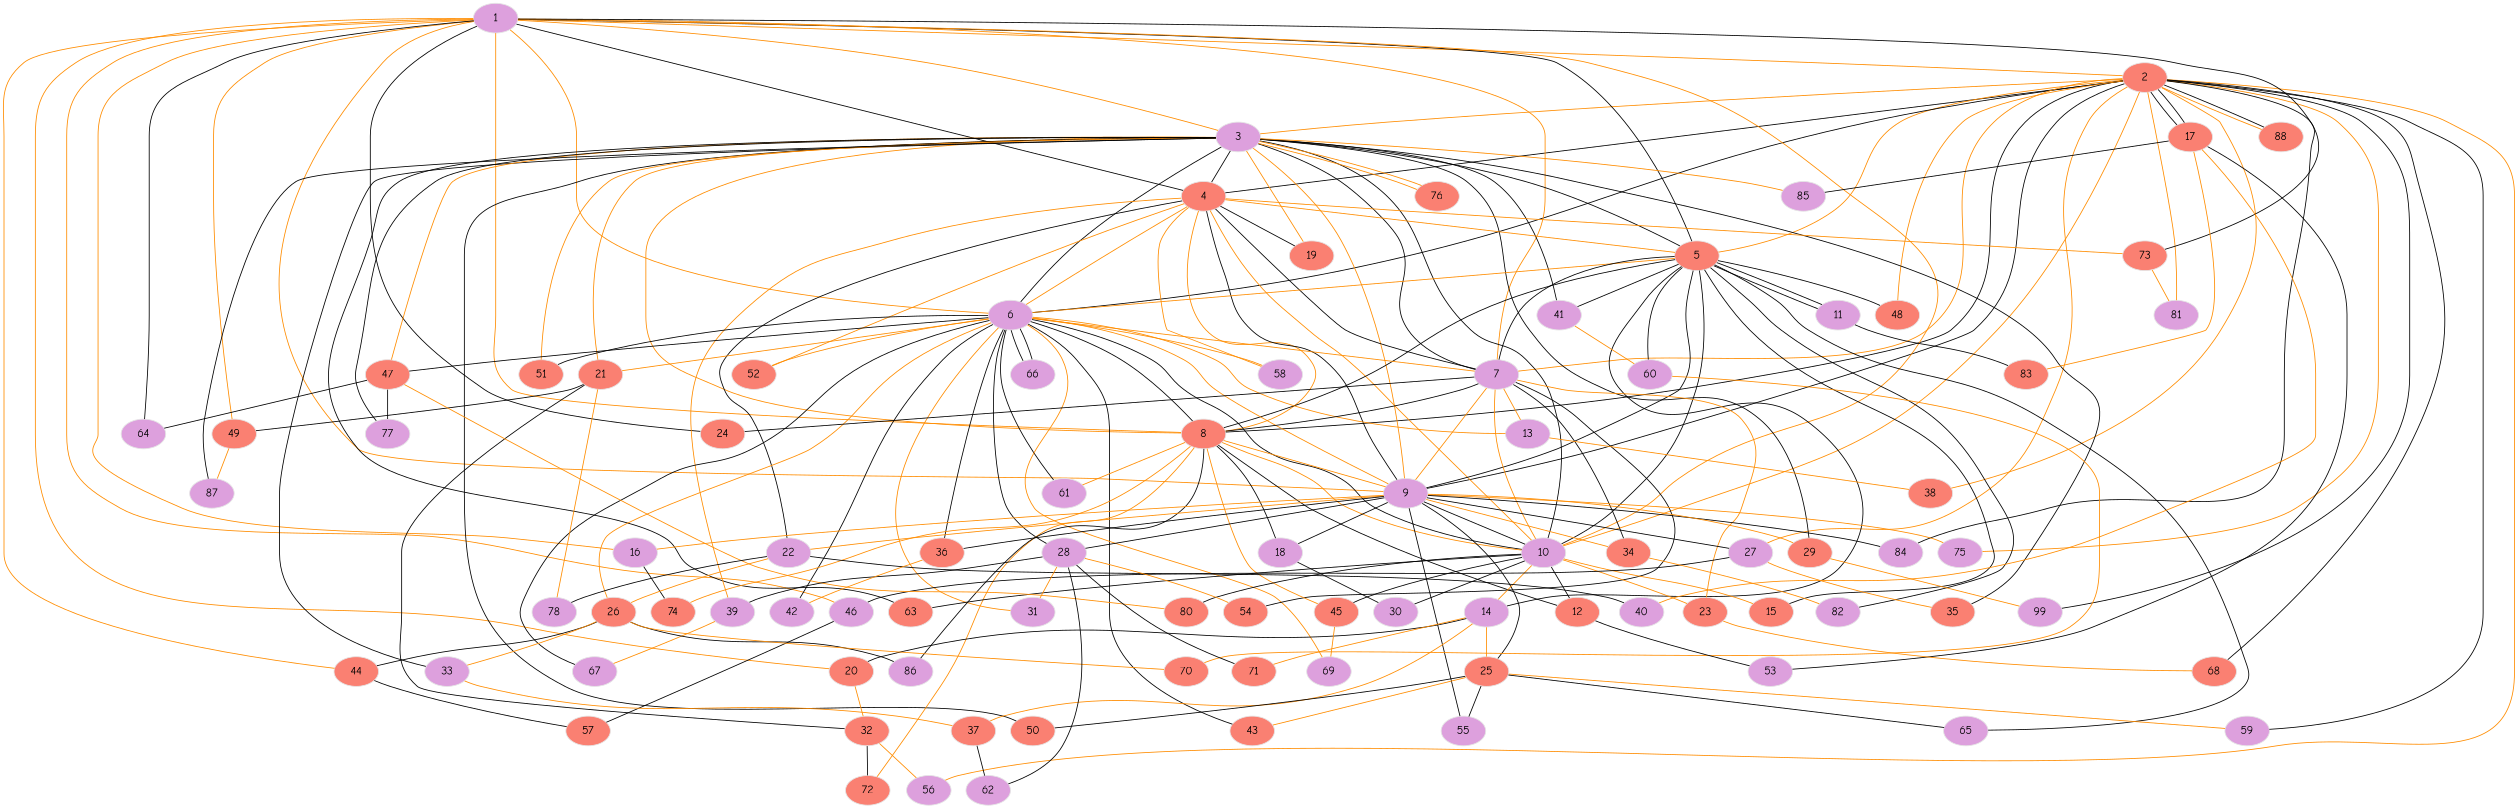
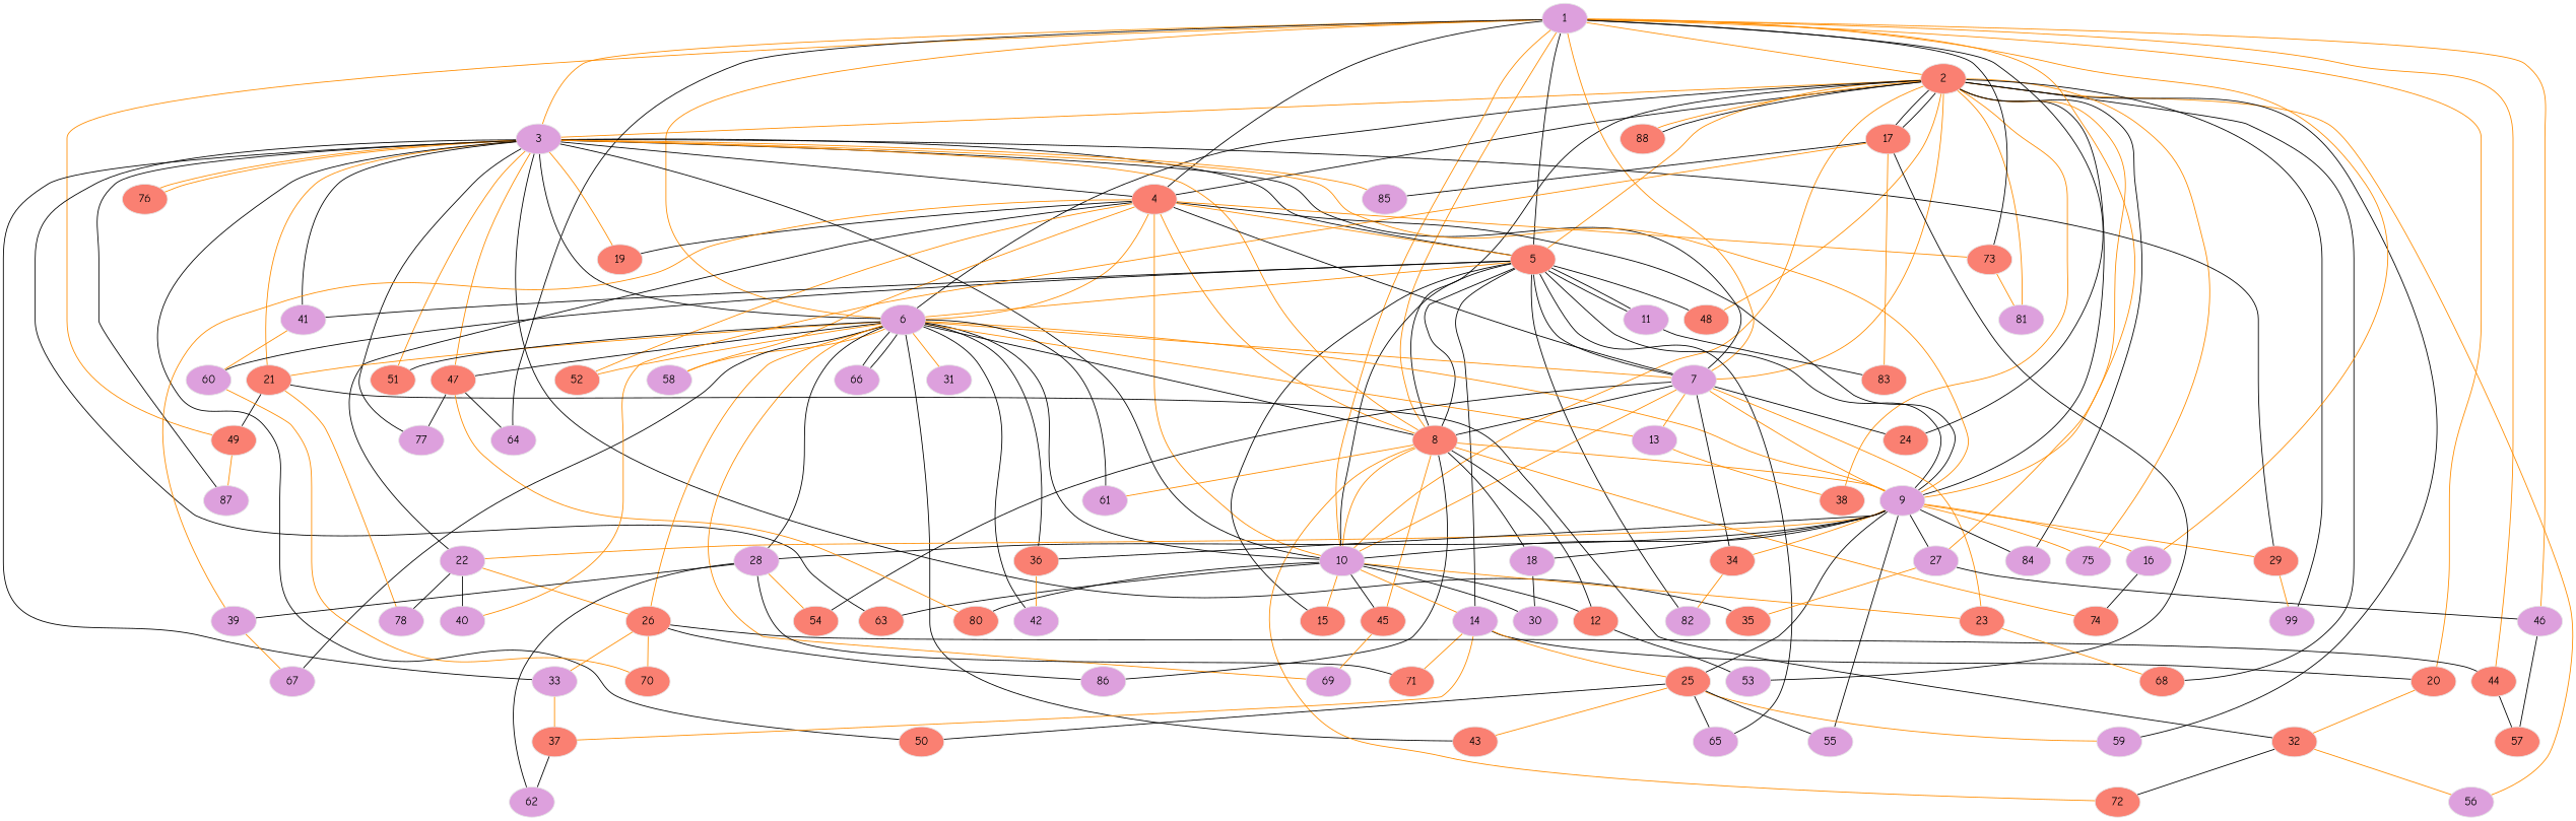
  graph {
    fontname="Comic Neue"
    node [color=gray90 fillcolor=plum fontname="Comic Neue" style=filled]
    edge [color=black fontname="Comic Neue"]
    2 [fillcolor=salmon]
    1
    3
    4 [fillcolor=salmon]
    5 [fillcolor=salmon]
    6
    7
    8 [fillcolor=salmon]
    9
    10
    16
    20 [fillcolor=salmon]
    24 [fillcolor=salmon]
    44 [fillcolor=salmon]
    46
    49 [fillcolor=salmon]
    64
    73 [fillcolor=salmon]
    17 [fillcolor=salmon]
    27
    38 [fillcolor=salmon]
    48 [fillcolor=salmon]
    56
    59
    68 [fillcolor=salmon]
    75
    n27 [label=99]
    81
    84
    88 [fillcolor=salmon]
    19 [fillcolor=salmon]
    21 [fillcolor=salmon]
    29 [fillcolor=salmon]
    33
    35 [fillcolor=salmon]
    41
    47 [fillcolor=salmon]
    50 [fillcolor=salmon]
    51 [fillcolor=salmon]
    63 [fillcolor=salmon]
    76 [fillcolor=salmon]
    77
    85
    87
    22
    39
    52 [fillcolor=salmon]
    58
    11
    14
    15 [fillcolor=salmon]
    60
    65
    82
    13
    26 [fillcolor=salmon]
    28
    31
    36 [fillcolor=salmon]
    42
    43 [fillcolor=salmon]
    61
    66
    67
    69
    23 [fillcolor=salmon]
    34 [fillcolor=salmon]
    54 [fillcolor=salmon]
    12 [fillcolor=salmon]
    18
    45 [fillcolor=salmon]
    72 [fillcolor=salmon]
    74 [fillcolor=salmon]
    86
    25 [fillcolor=salmon]
    55
    30
    80 [fillcolor=salmon]
    32 [fillcolor=salmon]
    57 [fillcolor=salmon]
    83 [fillcolor=salmon]
    53
    40
    78
    37 [fillcolor=salmon]
    71 [fillcolor=salmon]
    70 [fillcolor=salmon]
    62
    2 -- 3 [color=darkorange]
    2 -- 4
    2 -- 5 [color=darkorange]
    2 -- 6
    2 -- 7 [color=darkorange]
    2 -- 8
    2 -- 9
    2 -- 10 [color=darkorange]
    2 -- 17
    2 -- 17
    2 -- 27 [color=darkorange]
    2 -- 38 [color=darkorange]
    2 -- 48 [color=darkorange]
    2 -- 56 [color=darkorange]
    2 -- 59
    2 -- 68
    2 -- 75 [color=darkorange]
    2 -- n27
    2 -- 81 [color=darkorange]
    2 -- 84
    2 -- 88 [color=darkorange]
    2 -- 88
    1 -- 2 [color=darkorange]
    1 -- 3 [color=darkorange]
    1 -- 4
    1 -- 5
    1 -- 6 [color=darkorange]
    1 -- 7 [color=darkorange]
    1 -- 8 [color=darkorange]
    1 -- 9 [color=darkorange]
    1 -- 10 [color=darkorange]
    1 -- 16 [color=darkorange]
    1 -- 20 [color=darkorange]
    1 -- 24
    1 -- 44 [color=darkorange]
    1 -- 46 [color=darkorange]
    1 -- 49 [color=darkorange]
    1 -- 64
    1 -- 73
    3 -- 4
    3 -- 5
    3 -- 6
    3 -- 7
    3 -- 8 [color=darkorange]
    3 -- 9 [color=darkorange]
    3 -- 10
    3 -- 19 [color=darkorange]
    3 -- 21 [color=darkorange]
    3 -- 29
    3 -- 33
    3 -- 35
    3 -- 41
    3 -- 47 [color=darkorange]
    3 -- 50
    3 -- 51 [color=darkorange]
    3 -- 63
    3 -- 76 [color=darkorange]
    3 -- 76 [color=darkorange]
    3 -- 77
    3 -- 85 [color=darkorange]
    3 -- 87
    4 -- 5 [color=darkorange]
    4 -- 6 [color=darkorange]
    4 -- 7
    4 -- 8 [color=darkorange]
    4 -- 9
    4 -- 10 [color=darkorange]
    4 -- 73 [color=darkorange]
    4 -- 19
    4 -- 22
    4 -- 39 [color=darkorange]
    4 -- 52 [color=darkorange]
    4 -- 58 [color=darkorange]
    5 -- 6 [color=darkorange]
    5 -- 7
    5 -- 8
    5 -- 9
    5 -- 10
    5 -- 48
    5 -- 41
    5 -- 11
    5 -- 11
    5 -- 14
    5 -- 15
    5 -- 60
    5 -- 65
    5 -- 82
    6 -- 7 [color=darkorange]
    6 -- 8
    6 -- 9 [color=darkorange]
    6 -- 10
    6 -- 21 [color=darkorange]
    6 -- 47
    6 -- 51
    6 -- 52 [color=darkorange]
    6 -- 58 [color=darkorange]
    6 -- 13 [color=darkorange]
    6 -- 26 [color=darkorange]
    6 -- 28
    6 -- 31 [color=darkorange]
    6 -- 36
    6 -- 42
    6 -- 43
    6 -- 61
    6 -- 66
    6 -- 66
    6 -- 67
    6 -- 69 [color=darkorange]
    7 -- 8
    7 -- 9 [color=darkorange]
    7 -- 10 [color=darkorange]
    7 -- 24
    7 -- 13 [color=darkorange]
    7 -- 23 [color=darkorange]
    7 -- 34
    7 -- 54
    8 -- 9 [color=darkorange]
    8 -- 10 [color=darkorange]
    8 -- 61 [color=darkorange]
    8 -- 12
    8 -- 18
    8 -- 45 [color=darkorange]
    8 -- 72 [color=darkorange]
    8 -- 74 [color=darkorange]
    8 -- 86
    9 -- 10
    9 -- 16 [color=darkorange]
    9 -- 27
    9 -- 75 [color=darkorange]
    9 -- 84
    9 -- 29 [color=darkorange]
    9 -- 22 [color=darkorange]
    9 -- 28
    9 -- 36
    9 -- 34 [color=darkorange]
    9 -- 18
    9 -- 25
    9 -- 55
    10 -- 63
    10 -- 14 [color=darkorange]
    10 -- 15 [color=darkorange]
    10 -- 23 [color=darkorange]
    10 -- 12
    10 -- 45
    10 -- 30
    10 -- 80
    16 -- 74
    20 -- 32 [color=darkorange]
    44 -- 57
    46 -- 57
    49 -- 87 [color=darkorange]
    73 -- 81 [color=darkorange]
    17 -- 85
    17 -- 83 [color=darkorange]
    17 -- 53
    17 -- 40 [color=darkorange]
    27 -- 46
    27 -- 35 [color=darkorange]
    21 -- 49
    21 -- 32
    21 -- 78 [color=darkorange]
    29 -- n27 [color=darkorange]
    33 -- 37 [color=darkorange]
    41 -- 60 [color=darkorange]
    47 -- 64
    47 -- 77
    47 -- 80 [color=darkorange]
    22 -- 26 [color=darkorange]
    22 -- 40
    22 -- 78
    39 -- 67 [color=darkorange]
    11 -- 83
    14 -- 20
    14 -- 25 [color=darkorange]
    14 -- 37 [color=darkorange]
    14 -- 71 [color=darkorange]
    60 -- 70 [color=darkorange]
    13 -- 38 [color=darkorange]
    26 -- 44
    26 -- 33 [color=darkorange]
    26 -- 86
    26 -- 70 [color=darkorange]
    28 -- 39
-   28 -- 31 [color=darkorange]
    28 -- 54 [color=darkorange]
    28 -- 71
    28 -- 62
    36 -- 42 [color=darkorange]
    23 -- 68 [color=darkorange]
    34 -- 82 [color=darkorange]
    12 -- 53
    18 -- 30
    45 -- 69 [color=darkorange]
    25 -- 59 [color=darkorange]
    25 -- 50
    25 -- 65
    25 -- 43 [color=darkorange]
    25 -- 55
    32 -- 56 [color=darkorange]
    32 -- 72
    37 -- 62
  }
